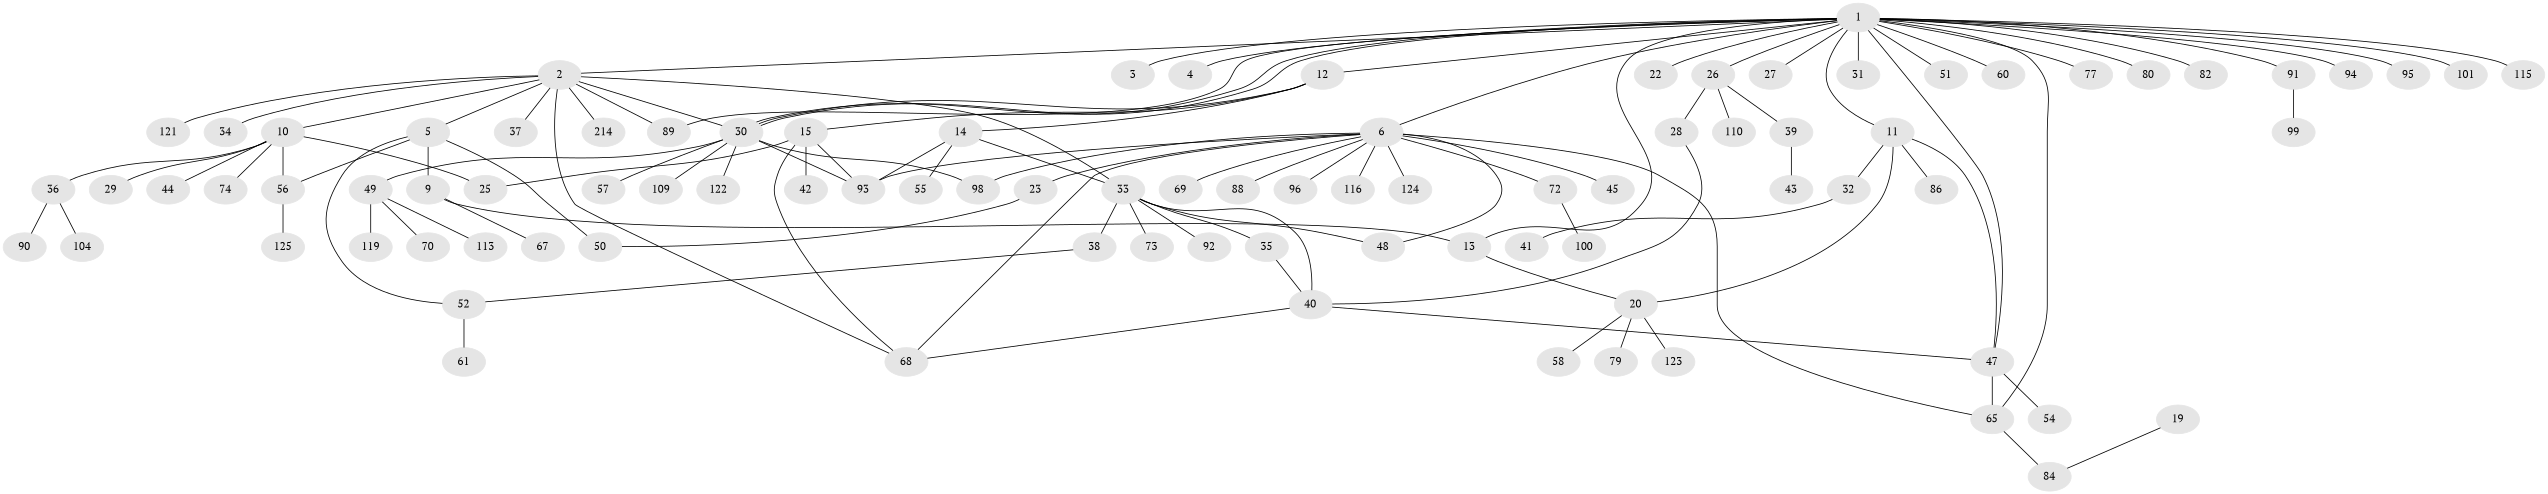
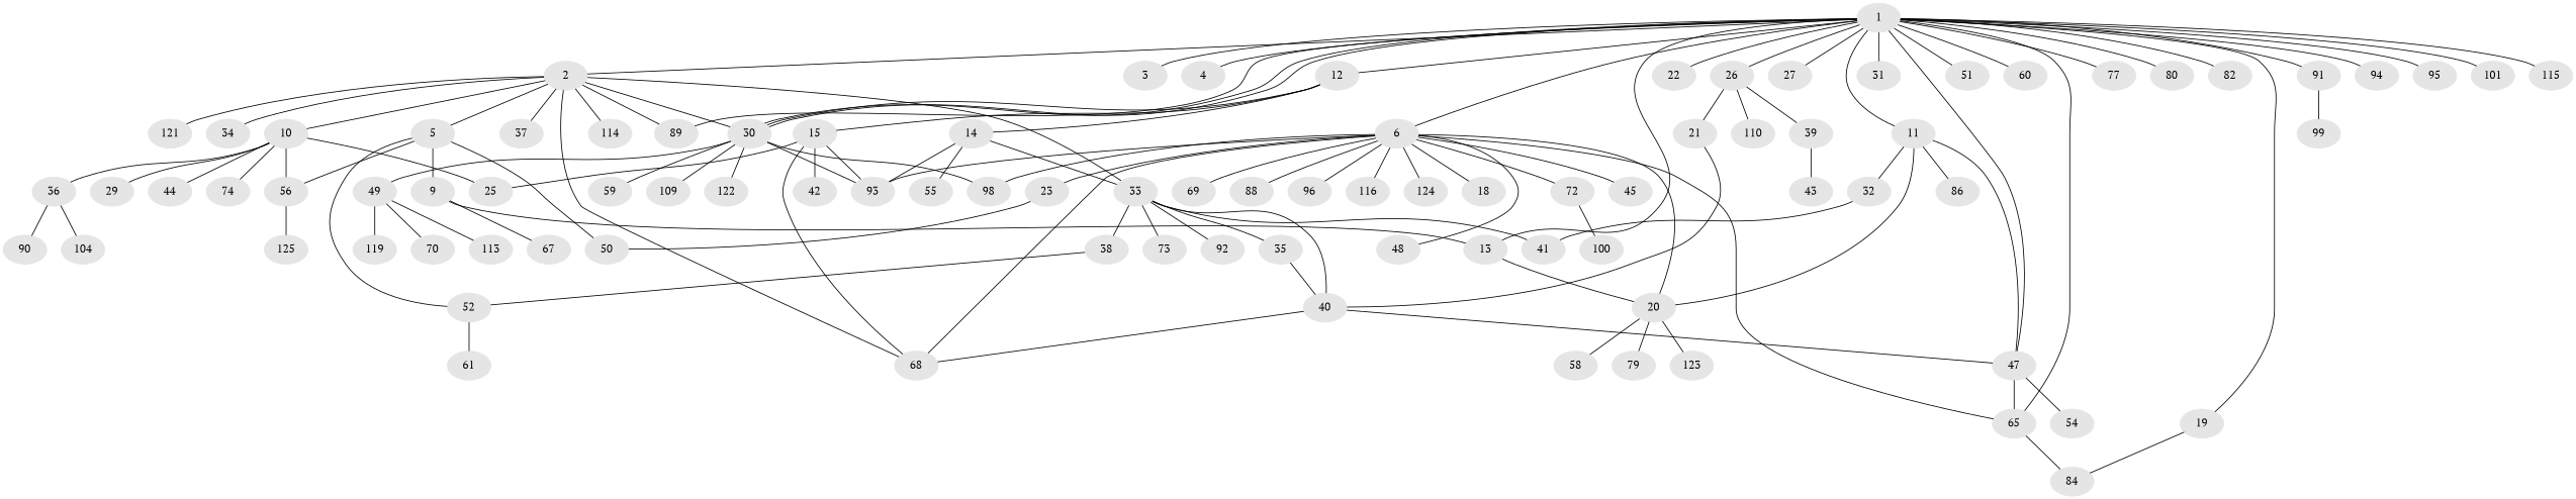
  graph {
    fontname="PT Serif"
    node [color=gray90 fontname="PT Serif" style=filled]
    edge [fontname="PT Serif"]
    1 [super="+62"]
    2 [super="+7"]
    3
    4
    6 [super="+8"]
    11 [super="+85"]
    12 [super="+46"]
    13
    19 [super="+105"]
    22
    26 [super="+103"]
    27
    30 [super="+83"]
    31
    47 [super="+71"]
    51 [super="+59"]
    60
    65 [super="+107"]
    77
    80
    82
    89
    91
    94
    95
    101
    115
    5 [super="+78"]
    10 [super="+21"]
    33 [super="+66"]
    34 [super="+120"]
    37
    68 [super="+118"]
-   114 [label=214]
+   114
    121
+   18
    20 [super="+24"]
    23 [super="+92"]
    45
    48
    69
    72 [super="+76"]
    88 [super="+102"]
    93 [super="+112"]
    96
    98
    116
    124
    32
    86
    14 [super="+17"]
    15 [super="+63"]
    84
-   28 [super="+81"]
+   28 [super="+81" label=21]
    39
    110
    49
-   57
+   57 [label=59]
    109
    122
    54 [super="+64"]
    99
    9 [super="+16"]
    50
    52 [super="+53"]
    56
    25 [super="+108"]
    29 [super="+106"]
    36 [super="+117"]
    44
    74
    40 [super="+87"]
    41
    35
    38
    73
    n77 [label=92]
    67 [super="+75"]
    61
    125
    58
    79
    123
    100
    90
    104
    55 [super="+111"]
    42
    43
    70
    113
    119
    1 -- 2
    1 -- 3
    1 -- 4
    1 -- 6
    1 -- 11
    1 -- 12
    1 -- 13
+   1 -- 19
    1 -- 22
    1 -- 26
    1 -- 27
    1 -- 30
    1 -- 30
    1 -- 31
    1 -- 47
    1 -- 51
    1 -- 60
    1 -- 65
    1 -- 77
    1 -- 80
    1 -- 82
    1 -- 89
    1 -- 91
    1 -- 94
    1 -- 95
    1 -- 101
    1 -- 115
    2 -- 30
    2 -- 89
    2 -- 5
    2 -- 10
    2 -- 33
    2 -- 34
    2 -- 37
    2 -- 68
    2 -- 114
    2 -- 121
    6 -- 65
    6 -- 68
+   6 -- 18
+   6 -- 20
    6 -- 23
    6 -- 45
    6 -- 48
    6 -- 69
    6 -- 72
    6 -- 88
    6 -- 93
    6 -- 96
    6 -- 98
    6 -- 116
    6 -- 124
    11 -- 47
    11 -- 20
    11 -- 32
    11 -- 86
    12 -- 30
    12 -- 14
    12 -- 15
    13 -- 20
    19 -- 84
    26 -- 28
    26 -- 39
    26 -- 110
    30 -- 93
    30 -- 98
    30 -- 49
    30 -- 57
    30 -- 109
    30 -- 122
    47 -- 65
    47 -- 54
    65 -- 84
    91 -- 99
    5 -- 9
    5 -- 50
    5 -- 52
    5 -- 56
    10 -- 56
    10 -- 25
    10 -- 29
    10 -- 36
    10 -- 44
    10 -- 74
    33 -- 40
-   33 -- 48
+   33 -- 41
    33 -- 35
    33 -- 38
    33 -- 73
    33 -- n77
    20 -- 58
    20 -- 79
    20 -- 123
    23 -- 50
    72 -- 100
    32 -- 41
    14 -- 33
    14 -- 93
    14 -- 55
    15 -- 68
    15 -- 93
    15 -- 25
    15 -- 42
    28 -- 40
    39 -- 43
    49 -- 70
    49 -- 113
    49 -- 119
    9 -- 13
    9 -- 67
    52 -- 61
    56 -- 125
    36 -- 90
    36 -- 104
    40 -- 47
    40 -- 68
    35 -- 40
    38 -- 52
  }
